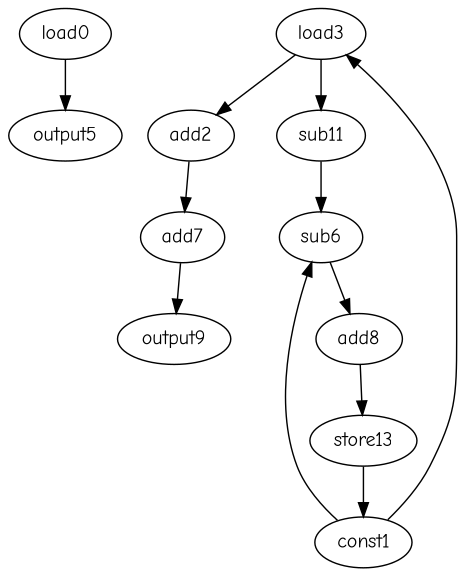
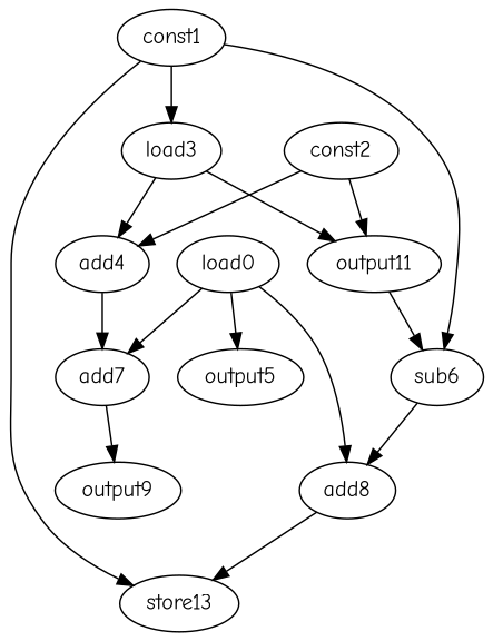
  digraph {
    fontname="Comic Neue"
    node [fontname="Comic Neue" opcode=const]
    edge [fontname="Comic Neue" operand=0]
    n1 [label=load0]
    output5 [opcode=output]
    add7 [opcode=add]
    add8 [opcode=add]
    output9 [opcode=output]
    n6 [label=store13 opcode=store]
    load3 [opcode=load]
    const1
    sub6 [opcode=sub]
-   add4 [opcode=add label=add2]
-   sub11 [opcode=sub]
+   add4 [opcode=add]
+   sub11 [opcode=sub label=output11]
+   const2
    n1 -> output5
+   n1 -> add7
+   n1 -> add8
    add7 -> output9
    add8 -> n6
    load3 -> add4 [operand=1]
    load3 -> sub11 [operand=1]
-   n6 -> const1 [operand=1]
+   const1 -> n6 [operand=1]
    const1 -> load3
    const1 -> sub6
    sub6 -> add8 [operand=1]
    add4 -> add7 [operand=1]
    sub11 -> sub6 [operand=1]
+   const2 -> add4
+   const2 -> sub11
  }
